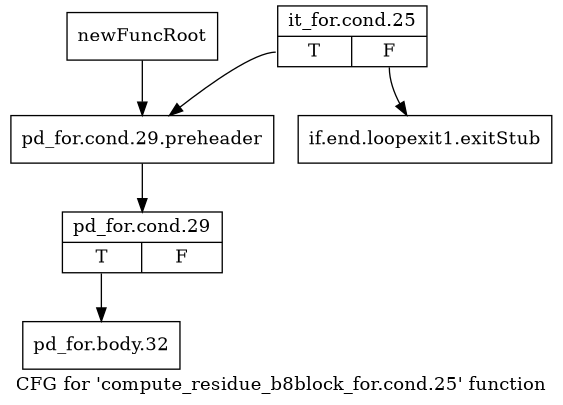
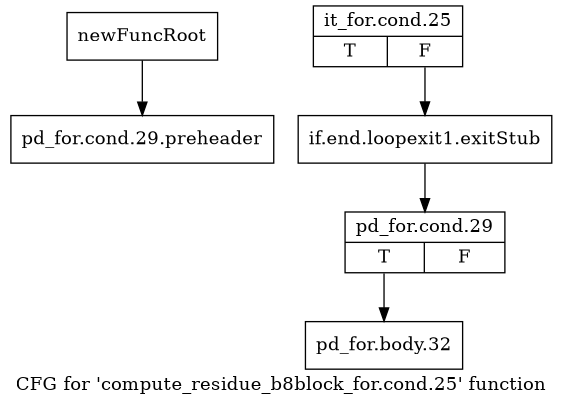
  digraph {
    label="CFG for 'compute_residue_b8block_for.cond.25' function"
    node [shape=record]
    n1 [label="{newFuncRoot}"]
    n2 [label="{pd_for.cond.29.preheader}"]
    n3 [label="{it_for.cond.25|{<s0>T|<s1>F}}"]
    n4 [label="{if.end.loopexit1.exitStub}"]
    n5 [label="{pd_for.cond.29|{<s0>T|<s1>F}}"]
    n6 [label="{pd_for.body.32}"]
    n1 -> n2
-   n2 -> n5
-   n3 -> n2 [tailport=s0]
+   n4 -> n5
    n3 -> n4 [tailport=s1]
    n5 -> n6 [tailport=s0]
  }
